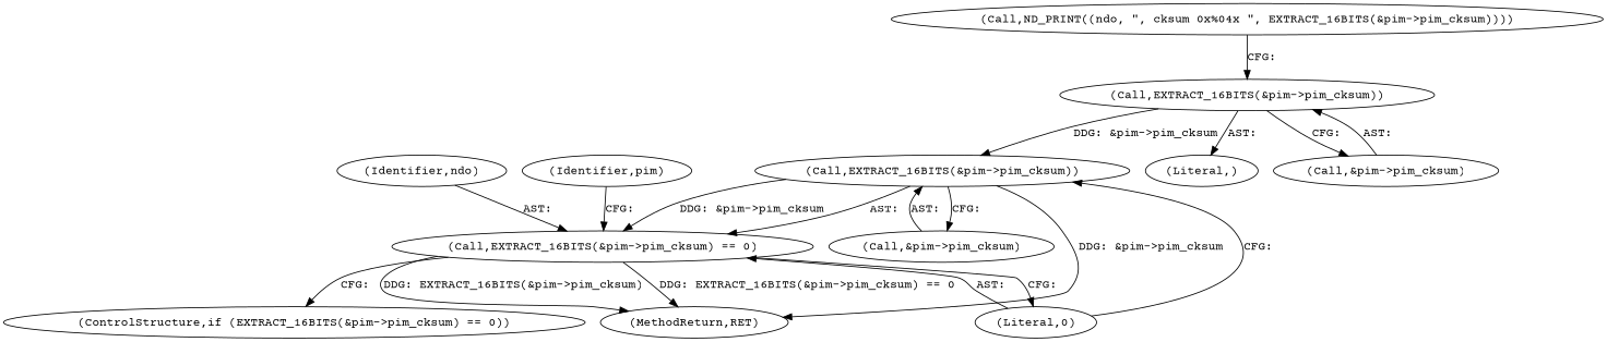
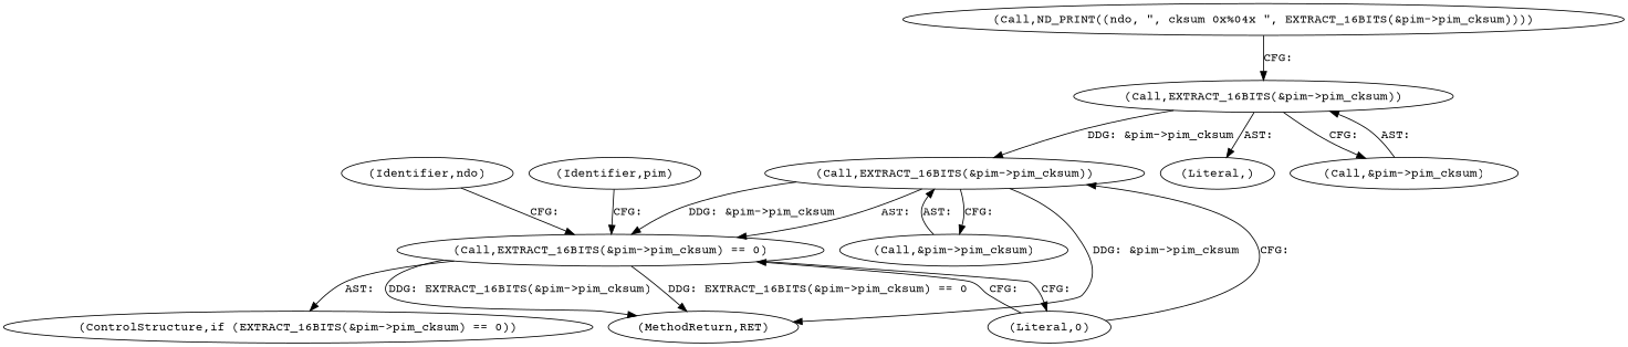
  digraph {
    fontname="Courier Prime"
    node [fontname="Courier Prime"]
    edge [fontname="Courier Prime"]
    n1 [label="(Call,EXTRACT_16BITS(&pim->pim_cksum))"]
    n2 [label="(Call,EXTRACT_16BITS(&pim->pim_cksum))"]
    n3 [label="(Literal,)"]
    n4 [label="(Call,&pim->pim_cksum)"]
    n5 [label="(Call,EXTRACT_16BITS(&pim->pim_cksum) == 0)"]
    n6 [label="(Call,&pim->pim_cksum)"]
    n7 [label="(MethodReturn,RET)"]
    n8 [label="(Literal,0)"]
    n9 [label="(ControlStructure,if (EXTRACT_16BITS(&pim->pim_cksum) == 0))"]
    n10 [label="(Identifier,ndo)"]
    n11 [label="(Call,ND_PRINT((ndo, \", cksum 0x%04x \", EXTRACT_16BITS(&pim->pim_cksum))))"]
    n12 [label="(Identifier,pim)"]
    n1 -> n2 [label="DDG: &pim->pim_cksum"]
    n1 -> n3 [label="AST: "]
    n1 -> n4 [label="CFG: "]
    n2 -> n5 [label="AST: "]
    n2 -> n5 [label="DDG: &pim->pim_cksum"]
    n2 -> n6 [label="CFG: "]
    n2 -> n7 [label="DDG: &pim->pim_cksum"]
    n4 -> n1 [label="AST: "]
    n5 -> n7 [label="DDG: EXTRACT_16BITS(&pim->pim_cksum)"]
    n5 -> n7 [label="DDG: EXTRACT_16BITS(&pim->pim_cksum) == 0"]
    n5 -> n8 [label="CFG: "]
-   n5 -> n9 [label="CFG: "]
+   n5 -> n9 [label="AST: "]
    n6 -> n2 [label="AST: "]
    n8 -> n2 [label="CFG: "]
-   n8 -> n5 [label="AST: "]
-   n10 -> n5 [label="AST: "]
+   n8 -> n5 [label="CFG: "]
+   n10 -> n5 [label="CFG: "]
    n11 -> n1 [label="CFG: "]
    n12 -> n5 [label="CFG: "]
  }
